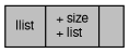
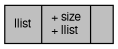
  digraph {
    rankdir=LR
-   n1 [color=black fillcolor=grey75 fontcolor=black fontname=FreeSans fontsize=10 height=0.2 label="{llist\n|+ size\l+ list\l|}" shape=record style=filled width=0.4]
+   n1 [color=black fillcolor=grey75 fontcolor=black fontname=FreeSans fontsize=10 height=0.2 label="{llist\n|+ size\l+ llist\l|}" shape=record style=filled width=0.4]
  }
